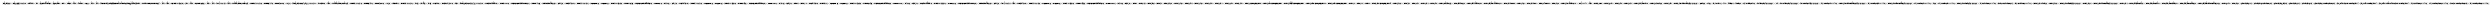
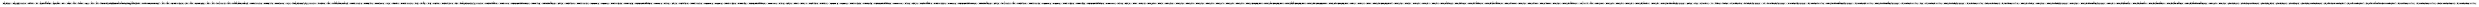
  digraph {
    rankdir=TB
    node [shape=box]
    edge [constraint=false]
    n1 [label="nmap --help A0 A1 "]
    n2 [label="nmap -p1-65535 172.18.1.5 M0 "]
    n3 [label="msfdb init U"]
    n4 [label="msf U"]
    n5 [label="apt-get install armitage U"]
    n6 [label="apt-get update U"]
    n7 [label="exit U"]
    n8 [label="armitage U"]
    n9 [label="back U"]
    n10 [label="db_status U"]
    n11 [label="setg A6 "]
    n12 [label="back U"]
    n13 [label="back U"]
    n14 [label="db_connect msf:h+L0Xf0385dbIjRgtPnNOaZSMxa7YHoFzS6ojuOkYFc=@localhost:5432/msf U"]
    n15 [label="use windows/meterpreter/reverse_tcp A4 "]
    n16 [label="back U"]
    n17 [label="back U"]
    n18 [label="setg LHOST 10.1.135.83 M6 "]
    n19 [label="jobs U"]
    n20 [label="back U"]
    n21 [label="setg LPORT 28605 A6 "]
    n22 [label="back U"]
    n23 [label="back U"]
    n24 [label="hosts -a 172.18.1.5 U"]
    n25 [label="back U"]
    n26 [label="use auxiliary/scanner/portscan/tcp A4 "]
    n27 [label="set RHOSTS 172.18.1.5 M6 "]
    n28 [label="set THREADS 24 M6 "]
    n29 [label="set PORTS 50000 M6 "]
    n30 [label="run -j M8 "]
    n31 [label="db_nmap --min-hostgroup 96 -T4 -A -v -n 172.18.1.5 M0 "]
    n32 [label="show exploits M8 "]
    n33 [label="back U"]
    n34 [label="use auxiliary/scanner/portscan/tcp A4 "]
    n35 [label="set RHOSTS 172.18.1.5 M6 "]
    n36 [label="set THREADS 24 M6 "]
    n37 [label="set PORTS 50000 M6 "]
    n38 [label="run -j M8 "]
    n39 [label="msfconsole M2 "]
    n40 [label="set RHOSTS 172.18.1.5 M6 "]
    n41 [label="show A5 "]
    n42 [label="show all A5 "]
    n43 [label="show A5 "]
    n44 [label="set exploit M8 "]
    n45 [label="set exploit 2019-15107 M8 "]
    n46 [label="help U"]
    n47 [label="db_nmap --min-hostgroup 96 -T4 -A -v -n 172.18.1.5 M0 "]
    n48 [label="use exploit/multi/handler M8 "]
    n49 [label="set LHOST 0.0.0.0 M6 "]
    n50 [label="set PAYLOAD generic/shell_reverse_tcp M6 "]
    n51 [label="set LPORT 14718 A6 "]
    n52 [label="set ExitOnSession false A6 A10 "]
    n53 [label="exploit -j M8 "]
    n54 [label="use exploit/47230 M8 "]
    n55 [label="set RHOSTS 172.18.1.5 M6 "]
    n56 [label="set TARGETURI / A6 "]
    n57 [label="set TARGET 0 A6 "]
    n58 [label="set LHOST 10.1.135.83 M6 "]
    n59 [label="set LPORT 11265 A6 "]
    n60 [label="set PAYLOAD generic/shell_bind_tcp M6 "]
    n61 [label="set RPORT 80 M6 "]
    n62 [label="set SSL 0 A6 "]
    n63 [label="exploit -j M8 "]
    n64 [label="use exploit/47230 M8 "]
    n65 [label="set RHOSTS 172.18.1.5 M6 "]
    n66 [label="set TARGETURI / A6 "]
    n67 [label="set TARGET 0 A6 "]
    n68 [label="set LHOST 10.1.135.83 M6 "]
    n69 [label="set LPORT 2139 A6 "]
    n70 [label="set PAYLOAD generic/shell_bind_tcp M6 "]
    n71 [label="set RPORT 10000 M6 "]
    n72 [label="set SSL 0 A6 "]
    n73 [label="exploit -j M8 "]
    n74 [label="sessions U"]
    n75 [label="sessions -u 1 U"]
    n76 [label="use exploit/47230 M8 "]
    n77 [label="set RHOSTS  M6 "]
    n78 [label="set TARGETURI / A6 "]
    n79 [label="set TARGET 0 A6 "]
    n80 [label="set LHOST 10.1.135.83 M6 "]
    n81 [label="set LPORT 26069 A6 "]
    n82 [label="set PAYLOAD generic/shell_bind_tcp M6 "]
    n83 [label="set RPORT 10000 M6 "]
    n84 [label="set SSL 0 A6 "]
    n85 [label="exploit -j M8 "]
    n86 [label="use exploit/multi/handler M8 "]
    n87 [label="set LHOST 10.1.135.83 M6 "]
    n88 [label="set LPORT 8871 A6 "]
    n89 [label="set PAYLOAD generic/shell_reverse_tcp M6 "]
    n90 [label="set ExitOnSession false A6 A10 "]
    n91 [label="exploit -j M8 "]
    n92 [label="hosts -a 172.18.1.5 U"]
    n93 [label="back U"]
    n94 [label="use exploit/47230 M8 "]
    n95 [label="set RHOSTS 172.18.1.5 M6 "]
    n96 [label="set TARGETURI / A6 "]
    n97 [label="set TARGET 0 A6 "]
    n98 [label="set LHOST 10.1.135.83 M6 "]
    n99 [label="set LPORT 17595 A6 "]
    n100 [label="set PAYLOAD generic/shell_bind_tcp M6 "]
    n101 [label="set RPORT 10000 M6 "]
    n102 [label="set SSL 0 A6 "]
    n103 [label="exploit -j M8 "]
    n104 [label="sessions U"]
    n105 [label="sessions -u 3 U"]
-   n106 [label="sessions --help U"]
+   n106 [label="sessions --python U"]
    n107 [label="sessions -h U"]
    n108 [label="sessions -c 3 ls A10 "]
    n109 [label="sessions 3 -c ls A10 "]
    n110 [label="sessions 3 -c dir U"]
    n111 [label="sessions 3 -c ls A10 "]
    n112 [label="sessions 3 -c dir U"]
    n113 [label="sessions 3 -c cd / U"]
    n114 [label="sessions 3 -c pwd U"]
    n115 [label="sessions 3 -c dir U"]
    n116 [label="sessions 3 -c WARNING-READ-ME.txt U"]
    n117 [label="sessions 3 -c nano WARNING-READ-ME.txt U"]
    n118 [label="sessions 3 -c leafpad WARNING-READ-ME.txt U"]
    n119 [label="sessions 3 -c editor WARNING-READ-ME.txt U"]
    n120 [label="sessions 3 -c editor WARNING-READ-ME.txt U"]
    n121 [label="sessions -u  U"]
    n122 [label="sessions -u 1 U"]
    n123 [label="sessions U"]
    n124 [label="sessions 3 -c less WARNING-READ-ME.txt M9 "]
    n125 [label="sessions 3 -c ls A10 "]
    n126 [label="sessions -k 3 U"]
    n127 [label="sessions -c cd / U"]
    n128 [label="sessions -c cd / U"]
    n129 [label="sessions -c dir U"]
    n130 [label="sessions -c search history A3 "]
    n131 [label="sessions -c find history A10 "]
    n132 [label="sessions -c find *.bash_history M10 "]
    n133 [label="sessions -c find -name *.bash_history M10 "]
    n134 [label="sessions -c dir /home/eve U"]
    n135 [label="sessions -c ls A10 "]
    n136 [label="sessions -c dir /home U"]
    n137 [label="sessions -c cd /home/eve U"]
    n138 [label="sessions -c ls A10 "]
    n139 [label="sessions 3 -c less .bash_history M11 "]
    n140 [label="hosts -a 10.1.17.4 U"]
    n141 [label="back U"]
    n142 [label="sessions 3 -c tree U"]
    n143 [label="sessions 3 -c pwd U"]
    n144 [label="sessions 3 -c dir U"]
    n145 [label="sessions 3 -c cd / U"]
    n146 [label="sessions 3 -c find -name ssh M10 "]
-   n147 [label="sessions 3 -c cd /etc/ssh A16 "]
    n148 [label="sessions 3 -c dir U"]
    n149 [label="sessions 3 -c less ssh_host_rsa_key A9 A11 A12 A16 A17 "]
    n150 [label="openssh A16 "]
    n151 [label="ssh A16 "]
    n152 [label="ssh -i /root/ssh M16 "]
    n153 [label="dir U"]
    n154 [label="dir desktop U"]
    n155 [label="dir Desktop U"]
    n156 [label="ssh -i /root/desktop/ssh M16 "]
    n157 [label="less /desktop/ssh A9 A11 A12 A16 A17 "]
    n158 [label="pwd U"]
    n159 [label="less /root/desktop/ssh A9 A11 A12 A16 A17 "]
    n160 [label="less /root/Desktop/ssh A9 A11 A12 A16 A17 "]
    n161 [label="ssh -i /root/Desktop/ssh 10.1.17.4 M16 "]
    n162 [label="sessions 3 -c less ssh_host_ecdsa_key.pub A9 A11 A12 A16 A17 "]
    n163 [label="ssh -i /root/Desktop/sshpub 10.1.17.4 M16 "]
    n164 [label="sessions 3 -c less ssh_host_ecdsa_key A9 A11 A12 A16 A17 "]
    n165 [label="ssh -i /root/Desktop/ssh 10.1.17.4 M16 "]
    n166 [label="ssh A16 "]
    n167 [label="ssh -i /root/Desktop/ssh 10.1.17.4 M16 "]
    n168 [label="sessions 3 -c less ssh_config A9 A11 A12 A16 A17 "]
    n169 [label="ssh -i /etc/ssh/ssh_comp 10.1.17.4 M16 "]
    n170 [label="chmod 600 /etc/ssh/ssh_comp M15 "]
    n171 [label="ssh -i /etc/ssh/ssh_comp 10.1.17.4 M16 "]
    n172 [label="sessions 3 -c cd /usr/bin/ssh A16 "]
    n173 [label="sessions 3 -c ls A10 "]
    n174 [label="sessions 3 -c less sshd_config A9 A11 A12 A16 A17 "]
    n175 [label="sessions 3 -c ls A10 "]
    n176 [label="sessions 3 -c less ssh_host_ecdsa_key A9 A11 A12 A16 A17 "]
    n177 [label="sessions -c cd / U"]
    n178 [label="sessions -c find -fname ecdsa A10 "]
    n179 [label="sessions -c find -name ecdsa M10 "]
    n180 [label="sessions -c find -name ecdsa_key M10 "]
    n181 [label="sessions -c find -fname *ecdsa_key A10 "]
    n182 [label="sessions -c find -fname ssh_host_ecdsa_key A10 A16 "]
    n183 [label="sessions -c pwd U"]
    n184 [label="sessions -c ls A10 "]
    n185 [label="python ssh2john.py M13 "]
    n186 [label="python ssh2john.py /etc/ssh/ssh_comp M13 "]
    n187 [label="python ssh2john.py --help M13 "]
    n188 [label="python ssh2john.py M13 "]
    n189 [label="python ssh2john.py M13 "]
    n190 [label="python ssh2john.py /root/Desktop/ssh_comp M13 "]
    n191 [label="john --wordlist rockyou.txt /root/Desktop/john M14 "]
    n192 [label="john --wordlist /root/Desktop/john M14 "]
    n193 [label="john --wordlist /usr/share/wordlists/rockyou.txt /root/Desktop/john M14 "]
    n194 [label="ssh -i /etc/ssh/ssh_comp 10.1.17.4 M16 "]
    n195 [label="ssh -i /root/Desktop/ssh_comp 10.1.17.4 M16 "]
    n196 [label="chmod 600 /root/Desktop/ssh_comp M15 "]
    n197 [label="ssh -i /root/Desktop/ssh_comp 10.1.17.4 M16 "]
    n1 -> n2
    n2 -> n3
    n3 -> n4
    n4 -> n5
    n5 -> n6
    n6 -> n7
    n7 -> n8
    n8 -> n9
    n9 -> n10
    n10 -> n11
    n11 -> n12
    n12 -> n13
    n13 -> n14
    n14 -> n15
    n15 -> n16
    n16 -> n17
    n17 -> n18
    n18 -> n19
    n19 -> n20
    n20 -> n21
    n21 -> n22
    n22 -> n23
    n23 -> n24
    n24 -> n25
    n25 -> n26
    n26 -> n27
    n27 -> n28
    n28 -> n29
    n29 -> n30
    n30 -> n31
    n31 -> n32
    n32 -> n33
    n33 -> n34
    n34 -> n35
    n35 -> n36
    n36 -> n37
    n37 -> n38
    n38 -> n39
    n39 -> n40
    n40 -> n41
    n41 -> n42
    n42 -> n43
    n43 -> n44
    n44 -> n45
    n45 -> n46
    n46 -> n47
    n47 -> n48
    n48 -> n49
    n49 -> n50
    n50 -> n51
    n51 -> n52
    n52 -> n53
    n53 -> n54
    n54 -> n55
    n55 -> n56
    n56 -> n57
    n57 -> n58
    n58 -> n59
    n59 -> n60
    n60 -> n61
    n61 -> n62
    n62 -> n63
    n63 -> n64
    n64 -> n65
    n65 -> n66
    n66 -> n67
    n67 -> n68
    n68 -> n69
    n69 -> n70
    n70 -> n71
    n71 -> n72
    n72 -> n73
    n73 -> n74
    n74 -> n75
    n75 -> n76
    n76 -> n77
    n77 -> n78
    n78 -> n79
    n79 -> n80
    n80 -> n81
    n81 -> n82
    n82 -> n83
    n83 -> n84
    n84 -> n85
    n85 -> n86
    n86 -> n87
    n87 -> n88
    n88 -> n89
    n89 -> n90
    n90 -> n91
    n91 -> n92
    n92 -> n93
    n93 -> n94
    n94 -> n95
    n95 -> n96
    n96 -> n97
    n97 -> n98
    n98 -> n99
    n99 -> n100
    n100 -> n101
    n101 -> n102
    n102 -> n103
    n103 -> n104
    n104 -> n105
    n105 -> n106
    n106 -> n107
    n107 -> n108
    n108 -> n109
    n109 -> n110
    n110 -> n111
    n111 -> n112
    n112 -> n113
    n113 -> n114
    n114 -> n115
    n115 -> n116
    n116 -> n117
    n117 -> n118
    n118 -> n119
    n119 -> n120
    n120 -> n121
    n121 -> n122
    n122 -> n123
    n123 -> n124
    n124 -> n125
    n125 -> n126
    n127 -> n128
    n128 -> n129
    n129 -> n130
    n130 -> n131
    n131 -> n132
    n132 -> n133
    n133 -> n134
    n134 -> n135
    n135 -> n136
    n136 -> n137
    n137 -> n138
    n138 -> n139
    n139 -> n140
    n140 -> n141
    n141 -> n142
    n142 -> n143
    n143 -> n144
    n144 -> n145
    n145 -> n146
-   n146 -> n147
-   n147 -> n148
    n148 -> n149
    n149 -> n150
    n150 -> n151
    n151 -> n152
    n152 -> n153
    n153 -> n154
    n154 -> n155
    n155 -> n156
    n156 -> n157
    n157 -> n158
    n158 -> n159
    n159 -> n160
    n160 -> n161
    n161 -> n162
    n162 -> n163
    n163 -> n164
    n164 -> n165
    n165 -> n166
    n166 -> n167
    n167 -> n168
    n168 -> n169
    n169 -> n170
    n170 -> n171
    n171 -> n172
    n172 -> n173
    n173 -> n174
    n174 -> n175
    n175 -> n176
    n176 -> n177
    n177 -> n178
    n178 -> n179
    n179 -> n180
    n180 -> n181
    n181 -> n182
    n182 -> n183
    n183 -> n184
    n184 -> n185
    n185 -> n186
    n186 -> n187
    n187 -> n188
    n188 -> n189
    n189 -> n190
    n190 -> n191
    n191 -> n192
    n192 -> n193
    n193 -> n194
    n195 -> n196
    n196 -> n197
  }
